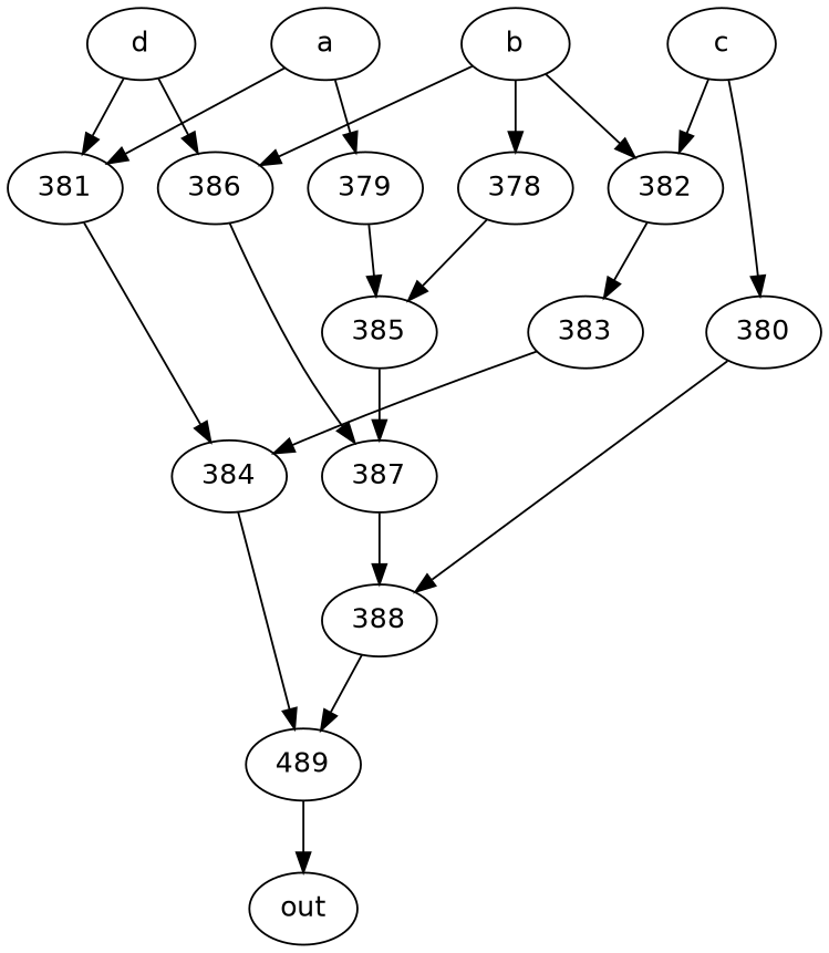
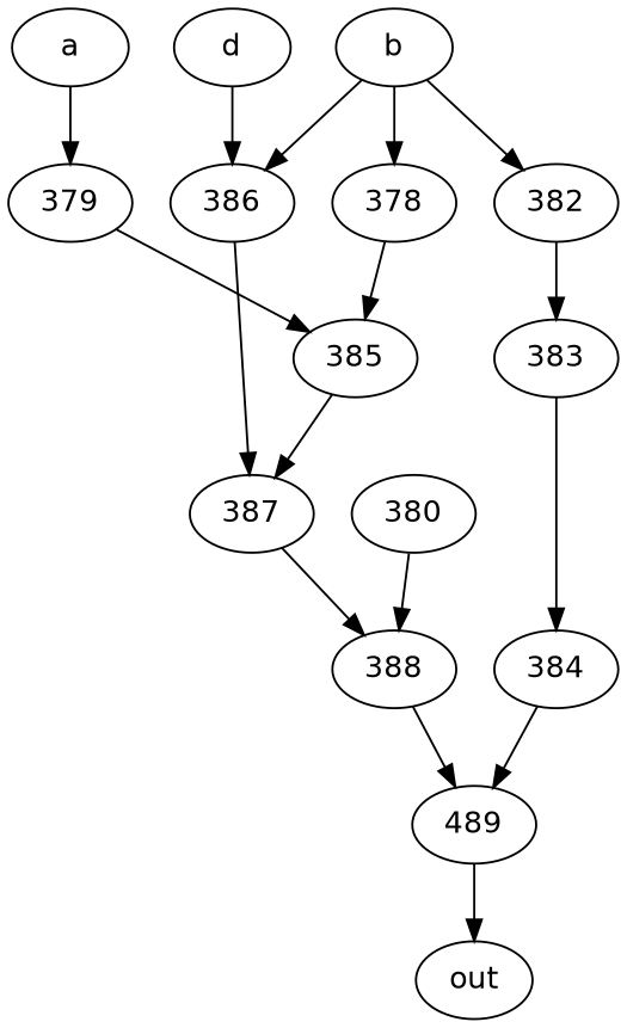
  strict digraph {
    fontname="DejaVu Sans"
    node [fontname="DejaVu Sans"]
    edge [fontname="DejaVu Sans"]
    n1 [label=489]
    out
    a
    379
-   381
    385
    384
    387
    388
    b
    378
    382
    386
    383
-   c
    380
    d
    n1 -> out
    a -> 379
-   a -> 381
    379 -> 385
-   381 -> 384
    385 -> 387
    384 -> n1
    387 -> 388
    388 -> n1
    b -> 378
    b -> 382
    b -> 386
    378 -> 385
    382 -> 383
    386 -> 387
    383 -> 384
-   c -> 382
-   c -> 380
    380 -> 388
-   d -> 381
    d -> 386
  }
